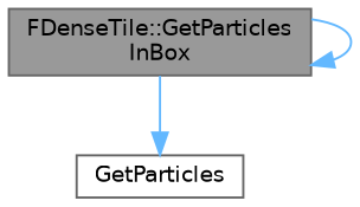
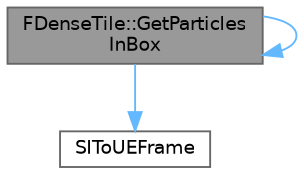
  digraph {
    rankdir=TB
    node [fontname=Helvetica fontsize=10 shape=box style=filled]
    edge [color=steelblue1 fontname=Helvetica fontsize=10 labelfontname=Helvetica labelfontsize=10 style=solid]
    n1 [color=gray40 fillcolor=grey60 fontcolor=black height=0.2 label="FDenseTile::GetParticles\lInBox" width=0.4]
-   n2 [color=grey40 fillcolor=white height=0.2 label=GetParticles width=0.4]
+   n2 [color=grey40 fillcolor=white height=0.2 label=SIToUEFrame width=0.4]
    n1 -> n1
    n1 -> n2
  }
